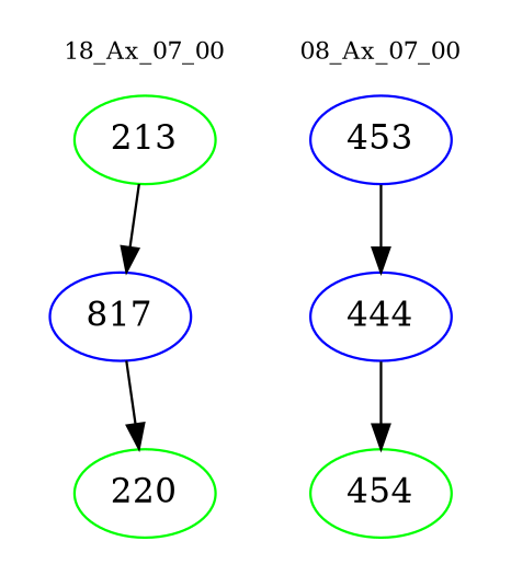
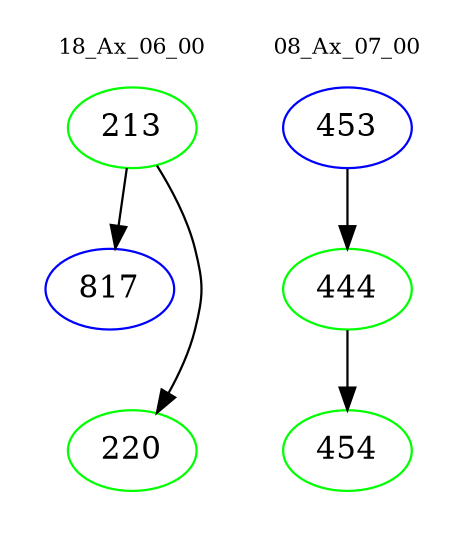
  digraph {
    node [color=green]
    edge [color=black]
    n1 [label=213]
    n2 [color=blue label=817]
    n3 [label=220]
    n4 [color=blue label=453]
-   n5 [color=blue label=444]
+   n5 [label=444]
    n6 [label=454]
    subgraph cluster_1 {
      color=white
      fontsize=10
-     label="18_Ax_07_00"
+     label="18_Ax_06_00"
      n1
      n2
      n3
    }
    subgraph cluster_2 {
      color=white
      fontsize=10
      label="08_Ax_07_00"
      n4
      n5
      n6
    }
    n1 -> n2
-   n2 -> n3
+   n1 -> n3
    n4 -> n5
    n5 -> n6
  }
